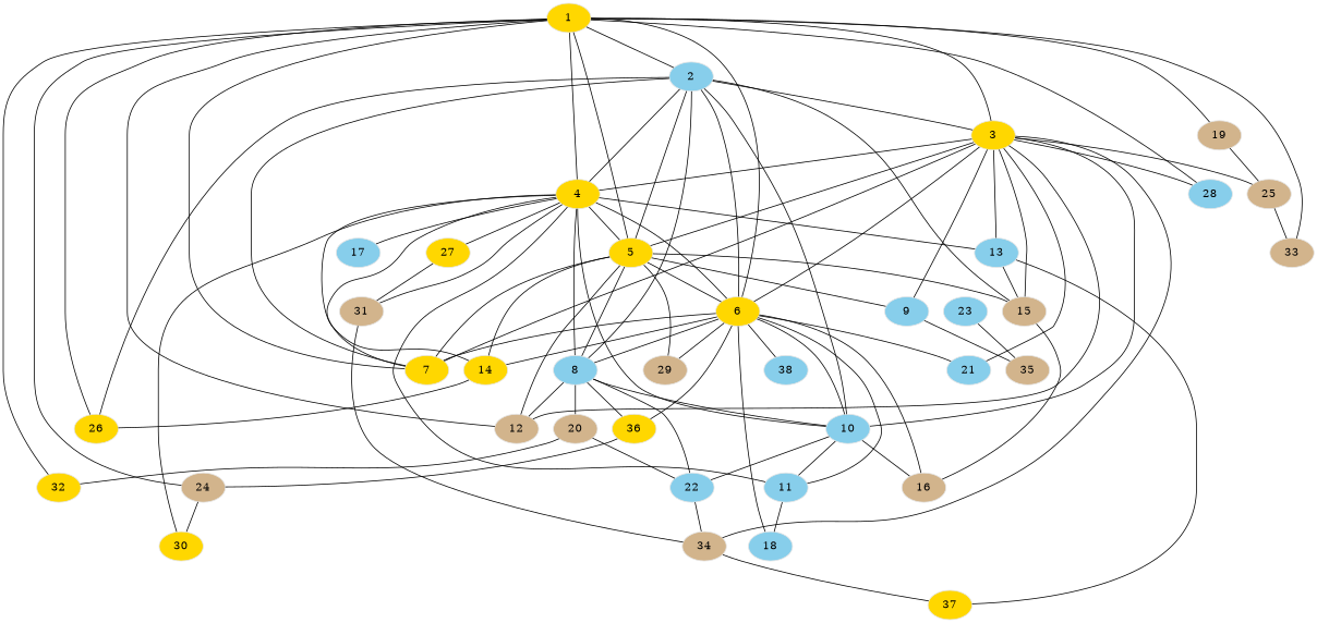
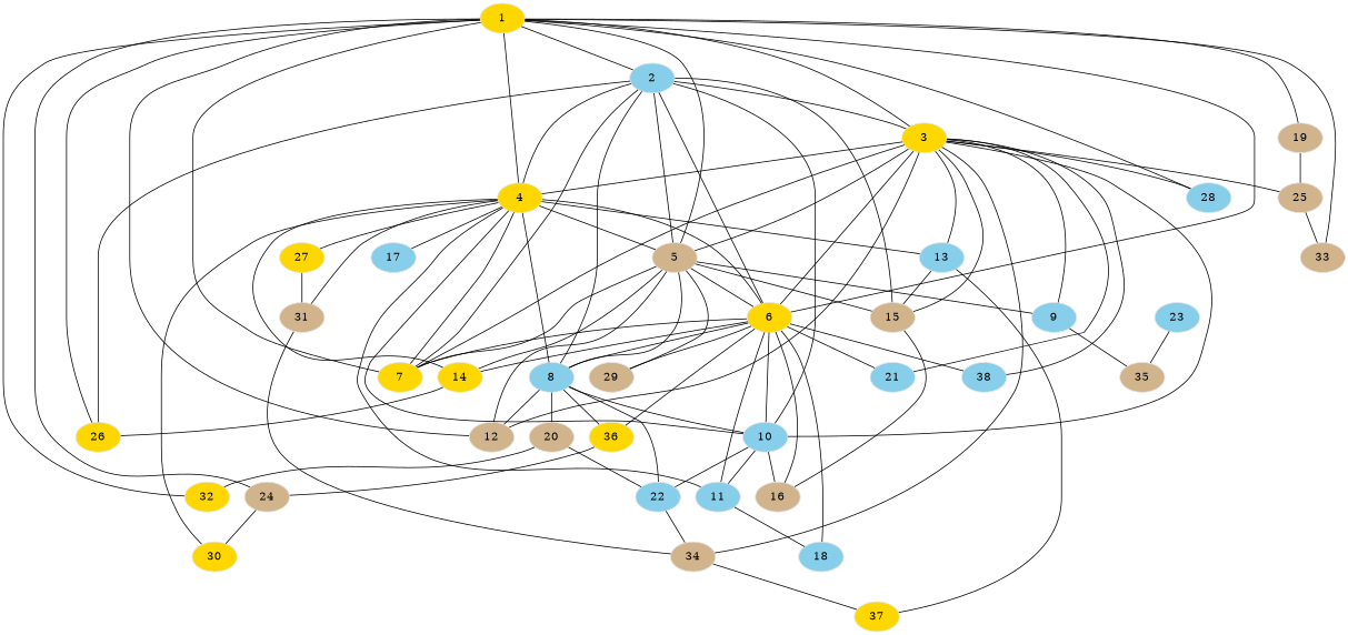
  graph {
    node [color=gray90 fillcolor=skyblue style=filled]
    edge [weight=1.0]
    2
    1 [fillcolor=gold]
    3 [fillcolor=gold]
    4 [fillcolor=gold]
-   5 [fillcolor=gold]
+   5 [fillcolor=tan]
    6 [fillcolor=gold]
    7 [fillcolor=gold]
    12 [fillcolor=tan]
    19 [fillcolor=tan]
    24 [fillcolor=tan]
    26 [fillcolor=gold]
    28
    32 [fillcolor=gold]
    33 [fillcolor=tan]
    8
    10
    15 [fillcolor=tan]
    9
    13
    21
    25 [fillcolor=tan]
    38
    34 [fillcolor=tan]
    11
    14 [fillcolor=gold]
    17
    27 [fillcolor=gold]
    30 [fillcolor=gold]
    31 [fillcolor=tan]
    29 [fillcolor=tan]
    16 [fillcolor=tan]
    18
    36 [fillcolor=gold]
    20 [fillcolor=tan]
    22
    35 [fillcolor=tan]
    37 [fillcolor=gold]
    23
    2 -- 3 [weight=2.0]
    2 -- 4 [weight=4.0]
    2 -- 5 [weight=4.0]
    2 -- 6 [weight=3.0]
    2 -- 7 [weight=3.0]
    2 -- 26
    2 -- 8
    2 -- 10 [weight=5.0]
    2 -- 15 [weight=4.0]
    1 -- 2 [weight=3.0]
    1 -- 3 [weight=2.0]
    1 -- 4 [weight=2.0]
    1 -- 5 [weight=4.0]
    1 -- 6
    1 -- 7 [weight=8.0]
    1 -- 12 [weight=2.0]
    1 -- 19
    1 -- 24
    1 -- 26
    1 -- 28
    1 -- 32
    1 -- 33
    3 -- 4 [weight=2.0]
    3 -- 5 [weight=2.0]
    3 -- 6
    3 -- 7 [weight=2.0]
    3 -- 12
    3 -- 28
    3 -- 10
    3 -- 15
    3 -- 9
    3 -- 13
    3 -- 21
    3 -- 25
+   3 -- 38
    3 -- 34
    4 -- 5 [weight=4.0]
    4 -- 6 [weight=2.0]
    4 -- 7 [weight=2.0]
    4 -- 8 [weight=3.0]
    4 -- 10
    4 -- 13
    4 -- 11 [weight=2.0]
    4 -- 14
    4 -- 17
    4 -- 27
    4 -- 30
    4 -- 31
    5 -- 6 [weight=2.0]
    5 -- 7 [weight=2.0]
    5 -- 12
    5 -- 8 [weight=7.0]
    5 -- 15
    5 -- 9
    5 -- 14
    5 -- 29
    6 -- 7
    6 -- 8
    6 -- 10
    6 -- 21
    6 -- 38
    6 -- 11
    6 -- 14 [weight=2.0]
    6 -- 29
    6 -- 16
    6 -- 18
    6 -- 36
    19 -- 25
    24 -- 30
    8 -- 12
    8 -- 10
    8 -- 36
    8 -- 20
    8 -- 22
    10 -- 11
    10 -- 16
    10 -- 22
    15 -- 16
    9 -- 35
    13 -- 15
    13 -- 37
    25 -- 33
    34 -- 37
    11 -- 18
    14 -- 26
    27 -- 31
    31 -- 34
    36 -- 24
    20 -- 32
    20 -- 22
    22 -- 34
    23 -- 35
  }
